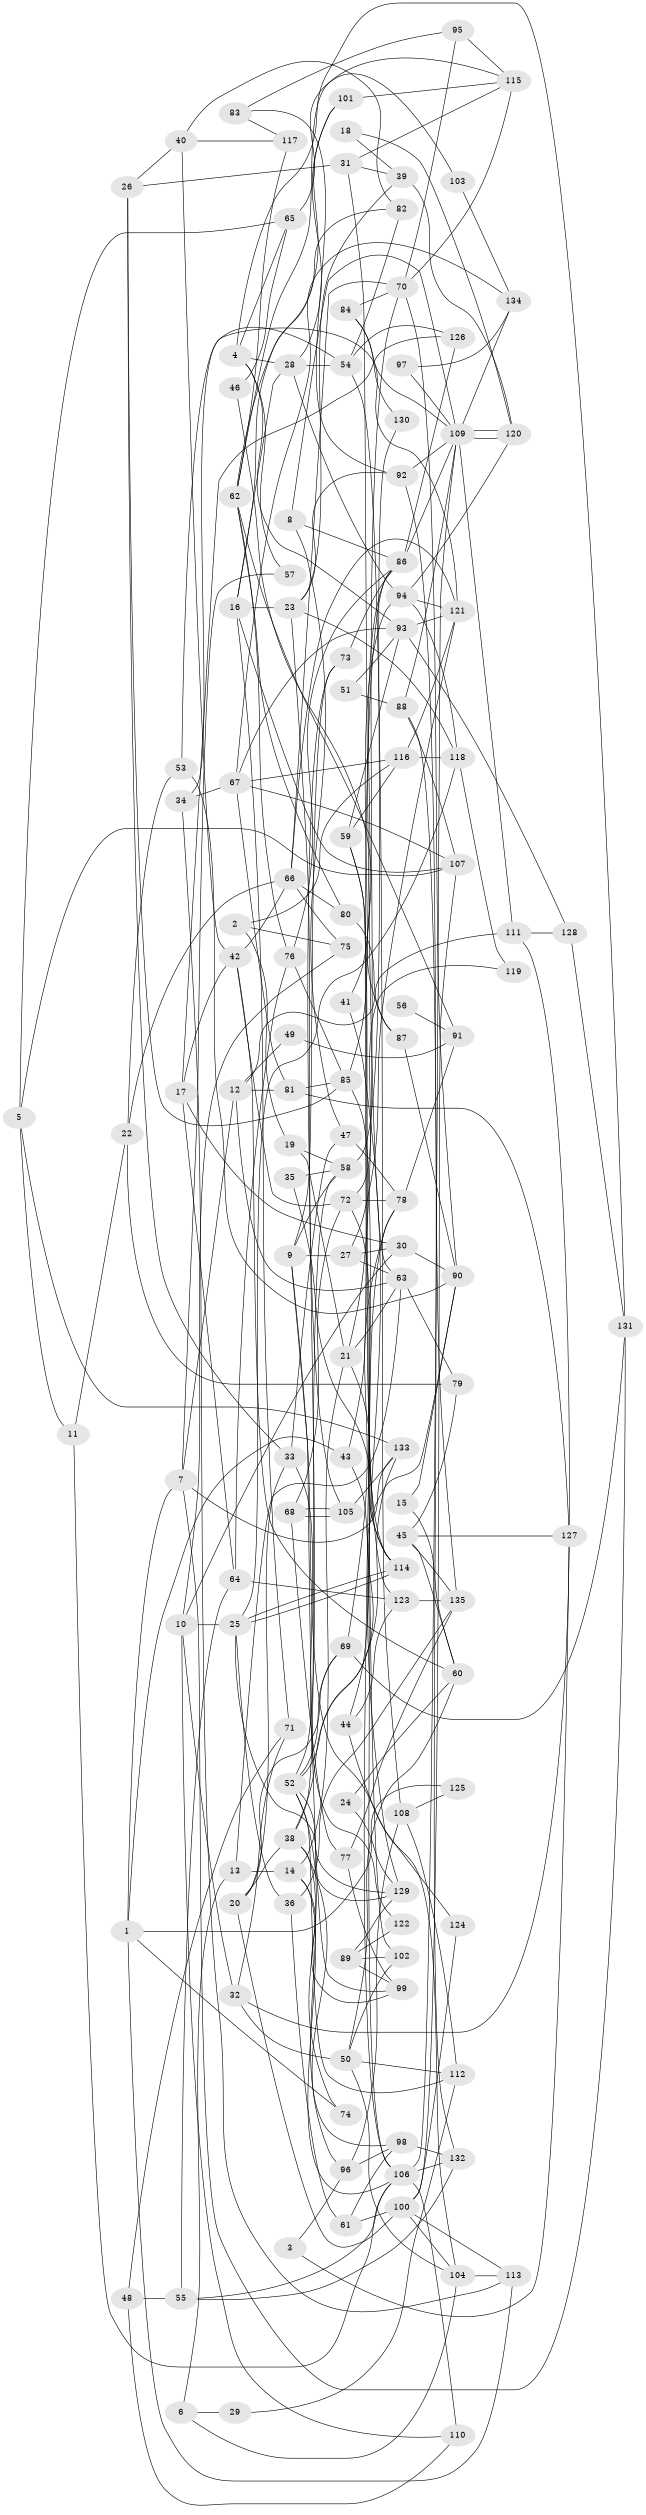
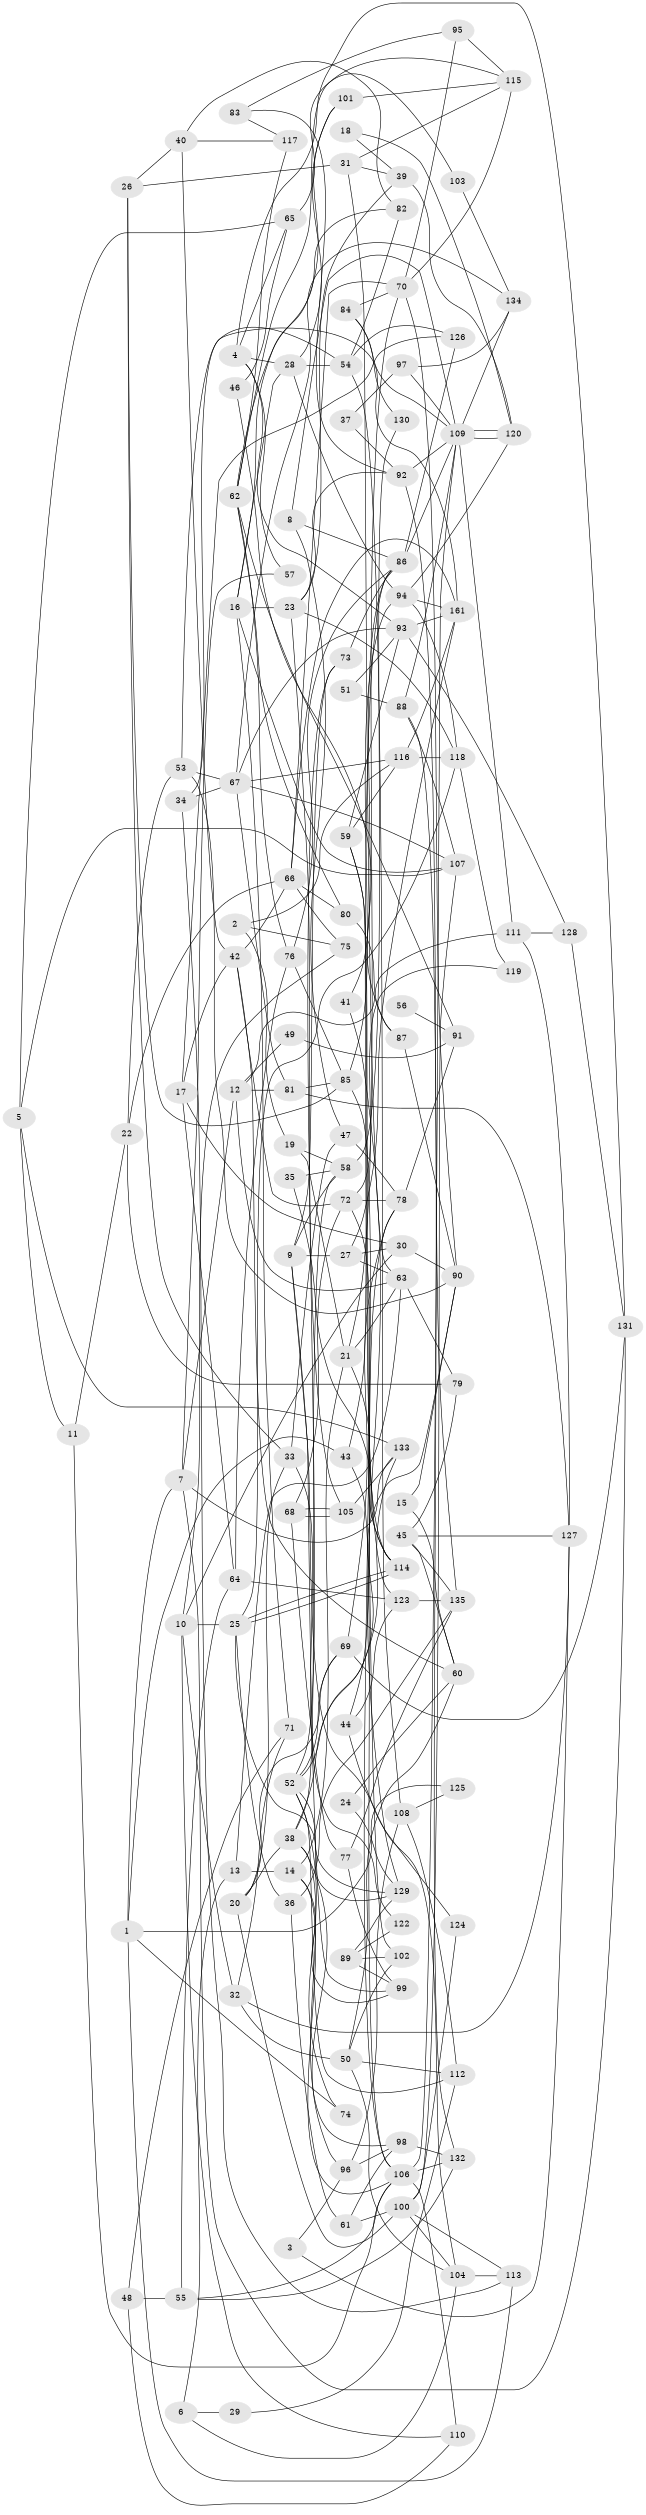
  graph {
    rankdir=LR
    node [color=gray90 style=filled]
    1
    7
    43
    74
    113
    125
    57
    131
    133
    12
    86
    106
    2
    19
    75
    116
    58
    21
    118
-   121
+   121 [label=161]
    3
    96
    127
    98
    108
    4
    28
    65
    93
    101
    54
    94
    103
    92
    109
    135
    128
    5
    11
    107
    22
    6
    13
    29
    104
    63
    14
    112
    49
    81
    111
    8
    47
    78
    126
    120
    134
    9
    27
    73
    99
    124
    30
    130
    10
    25
    32
    110
    114
    129
    36
    90
    71
    50
    53
    66
    79
    132
    91
    85
    70
    15
    60
    16
    23
    39
    105
    115
    17
    42
    64
    72
    123
    76
    18
    20
    33
    38
    69
    100
    122
    95
    67
    80
    119
    24
    61
    26
    31
    40
    82
    117
    102
    34
    35
+   37
    97
    41
    44
    45
    46
    87
    48
    55
    51
    88
    52
    56
    59
    62
    68
    77
    83
    84
    89
    1 -- 7
    1 -- 43
    1 -- 74
    1 -- 113
    1 -- 125
    7 -- 57
    7 -- 131
    7 -- 133
    7 -- 12
    43 -- 86
    43 -- 106
    12 -- 63
    12 -- 49
    12 -- 81
    12 -- 111
    86 -- 109
    86 -- 126
    106 -- 109
    106 -- 110
    106 -- 132
    2 -- 19
    2 -- 75
    2 -- 116
    19 -- 58
    19 -- 21
    116 -- 118
    116 -- 121
    58 -- 130
    21 -- 63
    21 -- 114
    21 -- 70
    118 -- 119
    3 -- 96
    3 -- 127
    96 -- 98
    96 -- 108
    98 -- 132
    108 -- 125
    108 -- 112
    4 -- 57
    4 -- 131
    4 -- 28
    4 -- 65
    4 -- 93
    28 -- 101
    28 -- 54
    28 -- 94
    65 -- 103
    93 -- 121
    93 -- 128
    101 -- 115
    54 -- 108
    54 -- 126
    54 -- 82
    94 -- 118
    94 -- 121
    94 -- 120
    103 -- 134
    92 -- 109
    92 -- 135
    109 -- 111
    109 -- 120
    109 -- 120
    109 -- 134
    128 -- 131
    5 -- 133
    5 -- 65
    5 -- 11
    5 -- 107
    11 -- 106
    11 -- 22
    22 -- 53
    22 -- 66
    22 -- 79
    6 -- 13
    6 -- 29
    6 -- 104
    13 -- 63
    13 -- 14
    29 -- 112
    104 -- 113
    63 -- 79
    14 -- 106
    14 -- 21
    14 -- 99
    49 -- 91
    81 -- 127
    81 -- 85
    111 -- 127
    111 -- 128
    8 -- 86
    8 -- 109
    8 -- 47
    47 -- 78
    78 -- 91
    9 -- 58
    9 -- 27
    9 -- 73
    9 -- 99
    9 -- 124
    27 -- 121
    27 -- 63
    27 -- 30
    73 -- 86
    30 -- 90
    10 -- 75
    10 -- 30
    10 -- 25
    10 -- 32
    10 -- 110
    25 -- 118
    25 -- 114
    25 -- 114
    25 -- 129
    25 -- 36
    32 -- 127
    32 -- 71
    32 -- 50
    36 -- 135
    36 -- 61
    50 -- 104
    50 -- 112
    50 -- 60
    50 -- 102
    53 -- 54
    53 -- 90
+   53 -- 67
    66 -- 75
    66 -- 121
    66 -- 70
    66 -- 80
    85 -- 106
    85 -- 94
    70 -- 90
    70 -- 115
    70 -- 95
    15 -- 90
    15 -- 60
    16 -- 28
    16 -- 101
    16 -- 107
    16 -- 71
    16 -- 23
    23 -- 118
    23 -- 92
    23 -- 39
    23 -- 105
    39 -- 120
    105 -- 133
    17 -- 126
    17 -- 30
    17 -- 42
    17 -- 64
    42 -- 66
    42 -- 60
    42 -- 72
    64 -- 123
    64 -- 76
    72 -- 78
    72 -- 114
    72 -- 119
    123 -- 135
    76 -- 86
    76 -- 85
    18 -- 120
    18 -- 39
    20 -- 33
    20 -- 38
    20 -- 69
    20 -- 100
    33 -- 47
    33 -- 122
    38 -- 133
    38 -- 58
    38 -- 96
    38 -- 98
    69 -- 131
    69 -- 78
    100 -- 113
    100 -- 107
    100 -- 104
    100 -- 124
    95 -- 115
    67 -- 116
    67 -- 93
    67 -- 107
    67 -- 81
    67 -- 134
    80 -- 87
    24 -- 129
    24 -- 60
    61 -- 98
    61 -- 100
    26 -- 85
    26 -- 33
    26 -- 31
    26 -- 40
    31 -- 63
    31 -- 39
    31 -- 115
    40 -- 42
    40 -- 82
    40 -- 117
    34 -- 113
    34 -- 121
    34 -- 67
    35 -- 58
    35 -- 114
+   37 -- 92
+   37 -- 97
    97 -- 109
    97 -- 134
    41 -- 86
    41 -- 129
    44 -- 104
    44 -- 78
    44 -- 123
    45 -- 127
    45 -- 135
    45 -- 79
    45 -- 60
    46 -- 65
    46 -- 87
    87 -- 90
    48 -- 110
    48 -- 71
    48 -- 55
    55 -- 106
    55 -- 132
    55 -- 64
    51 -- 93
    51 -- 88
    88 -- 109
    88 -- 107
    88 -- 132
    52 -- 74
    52 -- 112
    52 -- 73
    52 -- 129
    52 -- 90
    52 -- 69
    56 -- 91
    59 -- 116
    59 -- 93
    59 -- 123
    59 -- 102
    62 -- 91
    62 -- 115
    62 -- 76
    62 -- 80
    62 -- 82
    62 -- 117
    68 -- 105
    68 -- 105
    68 -- 72
    68 -- 77
    77 -- 135
    77 -- 99
    83 -- 92
    83 -- 95
    83 -- 117
    84 -- 109
    84 -- 130
    84 -- 70
    89 -- 99
    89 -- 129
    89 -- 122
    89 -- 102
  }
